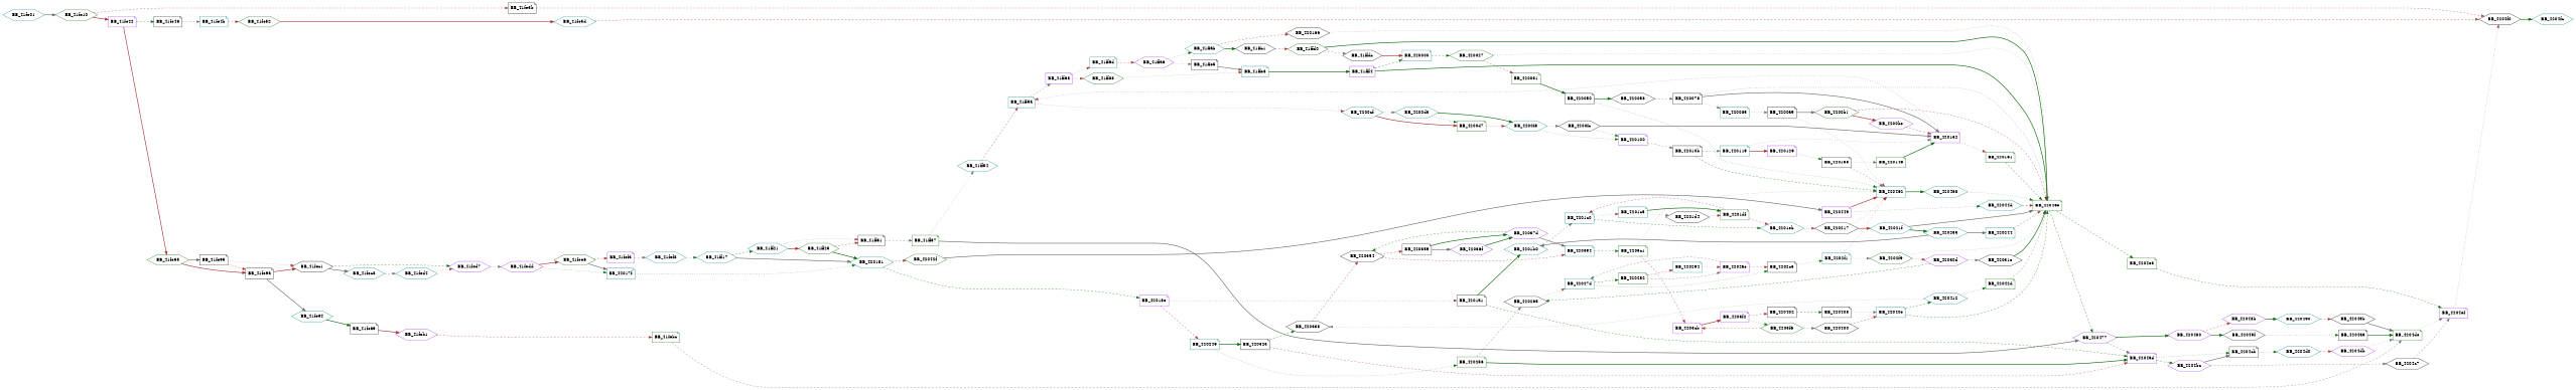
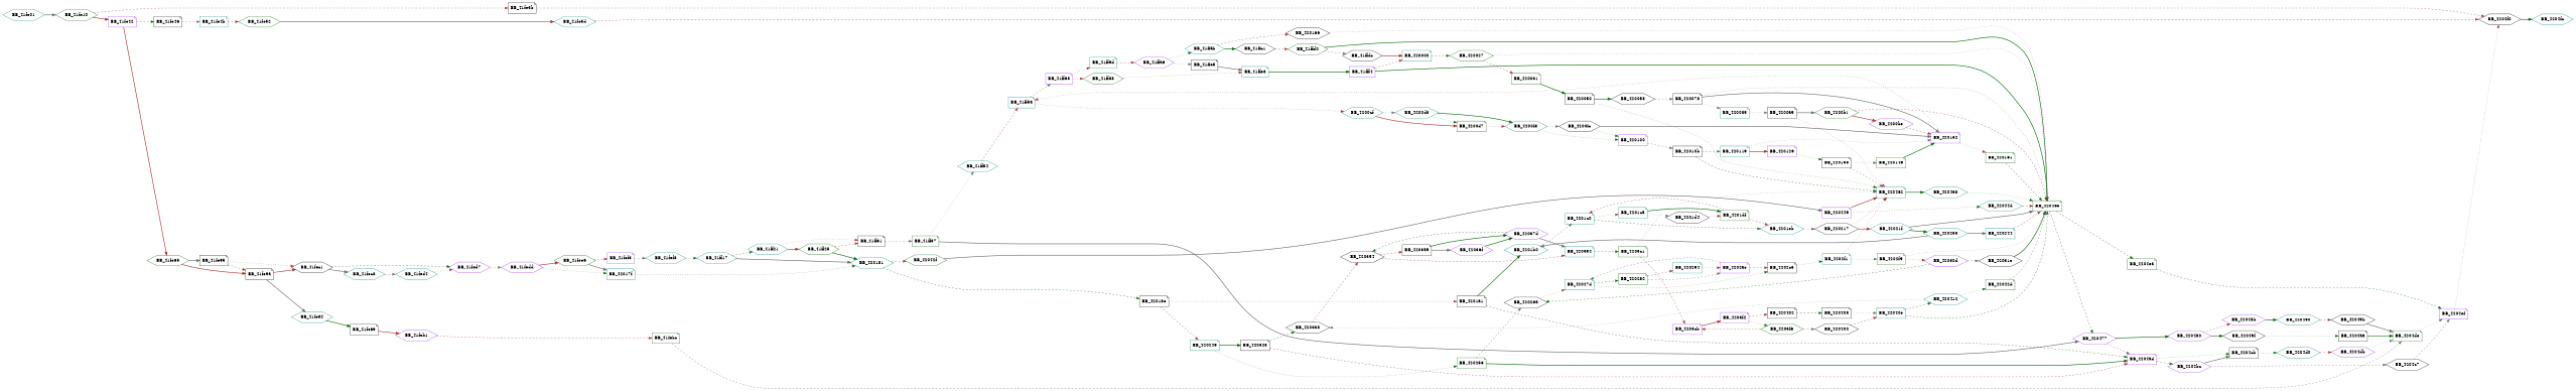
  digraph {
    rankdir=LR
    node [color=teal shape=hexagon]
    edge [color=brown style=dashed]
    BB_41fe10 [color=darkgreen]
    BB_41fe01
    BB_41fe3b [color=black shape=note]
    BB_41fe42 [color=purple shape=note]
    BB_4204f0 [color=black]
    BB_41fe46 [color=black shape=note]
    BB_41fe65 [color=darkgreen]
    BB_4204fc
    BB_41fe4b [shape=note]
    BB_41fe95 [color=black shape=note]
    BB_41fe9a [color=black shape=note]
    BB_41fe52 [color=darkgreen]
    BB_41fec1 [color=black]
    BB_41fea4
    BB_41fe5d
    BB_41fec8
    BB_41fed7 [color=purple]
    BB_41fea9 [color=black shape=note]
    BB_41fed4
    BB_41fedd [color=purple]
    BB_41feb1 [color=purple]
    BB_41febc [color=darkgreen shape=note]
    BB_4204de [color=darkgreen shape=note]
    BB_4204ef [color=purple shape=note]
    BB_41fee6 [color=darkgreen]
    BB_42017f [shape=note]
    BB_41fef3 [color=purple shape=note]
    BB_420181
    BB_41fef8
-   BB_42018e [color=purple shape=note]
+   BB_42018e [color=black shape=note]
    BB_42042f [color=darkgreen]
    BB_41ff17
    BB_41ff21
    BB_41ff25 [color=darkgreen]
    BB_41ff31 [color=black shape=note]
    BB_41ff37 [color=darkgreen shape=note]
    BB_4201a1 [color=black shape=note]
    BB_420249 [shape=note]
    BB_420449 [color=purple shape=note]
    BB_41ff54
    BB_420477 [color=purple]
    BB_41ff5a [shape=note]
    BB_4204ad [color=purple shape=note]
    BB_420480 [color=purple]
    BB_41ff68 [color=purple shape=note]
    BB_4200cf
    BB_4204bc [color=purple]
    BB_4204cb [color=black shape=note]
    BB_42048b [color=purple]
    BB_42049f [color=black]
    BB_41ff88 [color=darkgreen]
    BB_41ff9d [shape=note]
    BB_4200d3
    BB_4200d7 [color=darkgreen shape=note]
    BB_41ffe8 [shape=note]
    BB_41ffa6 [color=purple]
    BB_4200f8
    BB_41fff4 [color=purple shape=note]
    BB_41ffab
    BB_41ffe5 [color=black shape=note]
    BB_42046e [color=darkgreen shape=note]
    BB_420000 [shape=note]
    BB_41ffc1 [color=black]
    BB_420166 [color=black]
    BB_41ffd0 [color=darkgreen]
    BB_41ffdc [color=black]
    BB_4204e3 [color=darkgreen shape=note]
    BB_420027 [color=darkgreen]
    BB_420031 [color=darkgreen shape=note]
    BB_420050 [color=black shape=note]
    BB_420058 [color=black]
    BB_420462 [shape=note]
    BB_420078 [color=black shape=note]
    BB_420468
    BB_420085 [shape=note]
    BB_420152 [color=purple shape=note]
    BB_4200a9 [color=black shape=note]
    BB_420161 [color=darkgreen shape=note]
    BB_4200b1 [color=darkgreen]
    BB_4200be [color=purple]
    BB_4200fc [color=black]
    BB_420100 [color=purple shape=note]
    BB_42010b [color=black shape=note]
    BB_420119 [shape=note]
    BB_420129 [color=purple shape=note]
    BB_420138 [color=black shape=note]
    BB_420146 [color=darkgreen shape=note]
    BB_4201b0
    BB_420256 [color=darkgreen shape=note]
    BB_420323 [color=black shape=note]
    BB_42044d
    BB_4201c0 [shape=note]
    BB_420265 [color=black]
    BB_420338 [color=black]
    BB_4201c5 [shape=note]
    BB_4201eb
    BB_4204c7 [color=black]
    BB_4204d0
    BB_4201d4 [color=black]
    BB_4201df [color=darkgreen shape=note]
    BB_420217 [color=black]
    BB_42021f
    BB_420233
    BB_420244 [shape=note]
    BB_42027d [shape=note]
    BB_420354 [color=black]
    BB_420282 [color=darkgreen shape=note]
    BB_4202c5 [color=black shape=note]
    BB_420294 [shape=note]
    BB_4202ae [color=purple shape=note]
    BB_4202f1 [shape=note]
-   BB_4202f9 [color=darkgreen]
+   BB_4202f9 [color=darkgreen shape=note]
    BB_42030d [color=purple]
    BB_42031e [color=black]
    BB_420359 [color=black shape=note]
    BB_420394 [shape=note]
    BB_42036f [color=purple]
    BB_42037d [color=purple]
    BB_4203c1 [color=darkgreen shape=note]
    BB_4203cb [color=purple shape=note]
    BB_4203f2 [color=purple shape=note]
    BB_4203f6 [color=darkgreen]
    BB_420402 [color=black shape=note]
    BB_420400 [color=black]
    BB_420408 [color=black shape=note]
    BB_42040e [shape=note]
    BB_420412
    BB_42042d [color=darkgreen shape=note]
    BB_420490
    BB_4204aa [color=black shape=note]
    BB_42049b [color=black]
    BB_4204db [color=purple]
    BB_41fe10 -> BB_41fe3b
    BB_41fe10 -> BB_41fe42 [style=bold]
    BB_41fe01 -> BB_41fe10 [color=gray40 style=bold]
    BB_41fe3b -> BB_4204f0
    BB_41fe42 -> BB_41fe46 [color=darkgreen]
    BB_41fe42 -> BB_41fe65 [style=bold]
    BB_4204f0 -> BB_4204fc [color=darkgreen style=bold]
    BB_41fe46 -> BB_41fe4b [color=gray40]
    BB_41fe65 -> BB_41fe95 [color=gray40 style=bold]
    BB_41fe65 -> BB_41fe9a [style=bold]
    BB_41fe4b -> BB_41fe52
    BB_41fe95 -> BB_41fe9a
    BB_41fe95 -> BB_41fec1 [style=dotted]
    BB_41fe9a -> BB_41fec1 [style=bold]
    BB_41fe9a -> BB_41fea4 [color=gray40 style=bold]
    BB_41fe52 -> BB_41fe5d [style=bold]
    BB_41fec1 -> BB_41fec8 [color=gray40 style=bold]
    BB_41fec1 -> BB_41fed7 [color=darkgreen]
    BB_41fea4 -> BB_41fea9 [color=darkgreen style=bold]
    BB_41fe5d -> BB_4204f0
    BB_41fec8 -> BB_41fed4 [color=gray40]
    BB_41fed7 -> BB_41fedd [color=gray40 style=dotted]
    BB_41fea9 -> BB_41feb1 [style=bold]
    BB_41fed4 -> BB_41fed7 [style=dotted]
    BB_41fedd -> BB_41fee6 [style=bold]
    BB_41fedd -> BB_42017f [color=darkgreen style=dotted]
    BB_41feb1 -> BB_41febc
    BB_41febc -> BB_4204de [color=gray40]
    BB_4204de -> BB_4204ef [color=gray40 style=dotted]
    BB_4204ef -> BB_4204f0 [style=dotted]
    BB_41fee6 -> BB_42017f [color=gray40 style=bold]
    BB_41fee6 -> BB_41fef3
    BB_42017f -> BB_420181 [color=darkgreen style=dotted]
    BB_41fef3 -> BB_41fef8 [color=gray40]
    BB_420181 -> BB_42018e [color=darkgreen]
    BB_420181 -> BB_42042f
    BB_41fef8 -> BB_41ff17 [color=darkgreen style=dotted]
    BB_42018e -> BB_4201a1 [style=dotted]
    BB_42018e -> BB_420249
    BB_42042f -> BB_420449 [color=gray40 style=bold]
    BB_41ff17 -> BB_420181 [color=gray40 style=bold]
    BB_41ff17 -> BB_41ff21 [color=darkgreen]
    BB_41ff21 -> BB_41ff25 [style=bold]
    BB_41ff21 -> BB_41ff31 [style=dotted]
    BB_41ff25 -> BB_420181 [color=darkgreen style=bold]
    BB_41ff25 -> BB_41ff31
    BB_41ff31 -> BB_41ff37 [color=gray40]
    BB_41ff37 -> BB_41ff54 [color=gray40 style=dotted]
    BB_41ff37 -> BB_420477 [color=gray40 style=bold]
    BB_4201a1 -> BB_4204ad [color=darkgreen]
    BB_4201a1 -> BB_4201b0 [color=darkgreen style=bold]
    BB_420249 -> BB_420256 [color=darkgreen style=dotted]
    BB_420249 -> BB_420323 [color=darkgreen style=bold]
    BB_420449 -> BB_420462 [style=bold]
    BB_420449 -> BB_42044d [color=darkgreen style=dotted]
    BB_41ff54 -> BB_41ff5a
    BB_420477 -> BB_4204ad [color=gray40]
    BB_420477 -> BB_420480 [color=darkgreen style=bold]
    BB_41ff5a -> BB_41ff68 [color=gray40]
    BB_41ff5a -> BB_4200cf [style=dotted]
    BB_4204ad -> BB_4204bc [color=darkgreen]
    BB_4204ad -> BB_4204cb [color=darkgreen style=dotted]
    BB_420480 -> BB_42048b
    BB_420480 -> BB_42049f [color=darkgreen style=bold]
    BB_41ff68 -> BB_41ff88 [style=dotted]
    BB_41ff68 -> BB_41ff9d [style=dotted]
    BB_4200cf -> BB_4200d3 [color=gray40 style=dotted]
    BB_4200cf -> BB_4200d7 [style=bold]
    BB_4204bc -> BB_4204cb [color=gray40 style=bold]
    BB_4204bc -> BB_4204c7 [color=gray40]
    BB_4204cb -> BB_4204d0 [color=darkgreen style=dotted]
    BB_42048b -> BB_420490 [color=darkgreen style=bold]
    BB_42049f -> BB_4204aa [color=darkgreen style=dotted]
    BB_41ff88 -> BB_41ffe8 [style=dotted]
    BB_41ff9d -> BB_41ffa6
    BB_4200d3 -> BB_4200d7 [color=darkgreen style=dotted]
    BB_4200d3 -> BB_4200f8 [color=darkgreen style=bold]
    BB_4200d7 -> BB_4200f8 [style=dotted]
    BB_41ffe8 -> BB_41fff4 [color=darkgreen style=bold]
    BB_41ffa6 -> BB_41ffab [color=darkgreen style=dotted]
    BB_41ffa6 -> BB_41ffe5 [color=gray40 style=dotted]
    BB_4200f8 -> BB_4200fc [color=gray40 style=dotted]
    BB_4200f8 -> BB_420100 [color=darkgreen style=dotted]
    BB_41fff4 -> BB_42046e [color=darkgreen style=bold]
-   BB_41fff4 -> BB_420000 [color=darkgreen]
+   BB_41fff4 -> BB_420000
    BB_41ffab -> BB_41ffc1 [color=darkgreen style=bold]
    BB_41ffab -> BB_420166
    BB_41ffe5 -> BB_41ffe8 [color=gray40 style=bold]
    BB_42046e -> BB_420477 [color=darkgreen]
    BB_42046e -> BB_4204e3 [color=darkgreen]
    BB_420000 -> BB_420027 [color=darkgreen]
    BB_41ffc1 -> BB_41ffd0
    BB_420166 -> BB_42046e [style=dotted]
    BB_41ffd0 -> BB_42046e [color=darkgreen style=bold]
    BB_41ffd0 -> BB_41ffdc [color=gray40]
    BB_41ffdc -> BB_420000 [style=bold]
    BB_4204e3 -> BB_4204ef [color=darkgreen]
    BB_420027 -> BB_42046e [color=gray40 style=dotted]
    BB_420027 -> BB_420031
    BB_420031 -> BB_420050 [color=darkgreen style=bold]
    BB_420050 -> BB_420058 [color=darkgreen style=bold]
    BB_420050 -> BB_420462 [color=darkgreen style=dotted]
    BB_420058 -> BB_420078 [color=gray40]
    BB_420462 -> BB_420468 [color=darkgreen style=bold]
    BB_420078 -> BB_42046e [color=darkgreen style=dotted]
    BB_420078 -> BB_420085 [color=gray40 style=dotted]
    BB_420078 -> BB_420152 [color=gray40 style=bold]
    BB_420468 -> BB_42046e [color=darkgreen style=dotted]
    BB_420085 -> BB_4200a9 [color=gray40 style=dotted]
    BB_420152 -> BB_41ff5a [style=dotted]
    BB_420152 -> BB_420161 [style=dotted]
    BB_4200a9 -> BB_420462 [style=dotted]
    BB_4200a9 -> BB_4200b1 [color=gray40 style=bold]
    BB_420161 -> BB_42046e [color=darkgreen]
    BB_4200b1 -> BB_42046e
    BB_4200b1 -> BB_4200be [style=bold]
    BB_4200be -> BB_420152
    BB_4200fc -> BB_420152 [color=gray40 style=bold]
    BB_4200fc -> BB_420100 [color=darkgreen style=dotted]
    BB_420100 -> BB_42010b [color=gray40]
    BB_42010b -> BB_420462 [color=darkgreen]
    BB_42010b -> BB_420119 [color=gray40]
    BB_420119 -> BB_420152 [color=gray40 style=dotted]
    BB_420119 -> BB_420129 [style=bold]
    BB_420129 -> BB_420138 [color=darkgreen style=dotted]
    BB_420138 -> BB_420462 [color=gray40]
    BB_420138 -> BB_420146 [color=gray40 style=dotted]
    BB_420146 -> BB_420152 [color=darkgreen style=bold]
    BB_4201b0 -> BB_4201c0 [color=gray40]
    BB_420256 -> BB_4204ad [color=darkgreen style=bold]
    BB_420256 -> BB_420265 [color=gray40]
    BB_420323 -> BB_4204ad
    BB_420323 -> BB_420338 [color=darkgreen]
    BB_42044d -> BB_42046e
    BB_4201c0 -> BB_4201c5 [style=dotted]
    BB_4201c0 -> BB_4201eb [color=darkgreen]
    BB_420265 -> BB_42027d [style=dotted]
    BB_420338 -> BB_420354
    BB_4201c5 -> BB_4201d4 [color=gray40 style=dotted]
    BB_4201c5 -> BB_4201df [color=darkgreen style=bold]
    BB_4201eb -> BB_420217 [style=dotted]
    BB_4204c7 -> BB_4204ef [color=gray40]
    BB_4204d0 -> BB_4204db
    BB_4201d4 -> BB_4201df [style=dotted]
    BB_4201df -> BB_4201c0
    BB_4201df -> BB_4201eb
    BB_420217 -> BB_420462 [style=dotted]
    BB_420217 -> BB_42021f [style=bold]
    BB_42021f -> BB_42046e [color=gray40 style=bold]
    BB_42021f -> BB_420233 [color=darkgreen style=bold]
    BB_420233 -> BB_4201b0 [color=gray40 style=bold]
    BB_420233 -> BB_420244 [color=gray40 style=bold]
    BB_420244 -> BB_42046e
    BB_42027d -> BB_420282 [color=darkgreen]
    BB_42027d -> BB_4202c5 [color=darkgreen style=dotted]
    BB_420354 -> BB_420359
    BB_420354 -> BB_420394
    BB_420282 -> BB_420294
    BB_420282 -> BB_4202ae [color=gray40]
    BB_4202c5 -> BB_4202f1 [color=darkgreen style=dotted]
    BB_420294 -> BB_4202ae [style=dotted]
    BB_4202ae -> BB_42027d [color=gray40]
    BB_4202ae -> BB_4202c5
    BB_4202f1 -> BB_420462 [style=dotted]
    BB_4202f1 -> BB_4202f9 [color=gray40 style=dotted]
    BB_4202f9 -> BB_42046e [color=gray40 style=dotted]
    BB_4202f9 -> BB_42030d [style=dotted]
    BB_42030d -> BB_420265 [color=darkgreen]
    BB_42030d -> BB_42031e [color=gray40]
    BB_42031e -> BB_42046e [color=darkgreen style=bold]
    BB_420359 -> BB_42036f [color=gray40 style=bold]
    BB_420359 -> BB_42037d [color=darkgreen style=bold]
    BB_420394 -> BB_4203c1 [color=darkgreen]
    BB_42036f -> BB_42037d [color=darkgreen style=bold]
    BB_42037d -> BB_420354 [color=darkgreen]
    BB_42037d -> BB_420394 [color=gray40 style=bold]
    BB_4203c1 -> BB_420462 [color=gray40 style=dotted]
    BB_4203c1 -> BB_4203cb
    BB_4203cb -> BB_4203f2 [style=bold]
    BB_4203f2 -> BB_4203f6 [color=darkgreen style=dotted]
    BB_4203f2 -> BB_420402
    BB_4203f6 -> BB_4203cb
    BB_4203f6 -> BB_420400 [color=gray40]
    BB_420402 -> BB_420408 [color=darkgreen]
    BB_420400 -> BB_42040e
    BB_420408 -> BB_42040e [color=gray40 style=dotted]
    BB_42040e -> BB_42046e [color=darkgreen]
    BB_42040e -> BB_420412 [color=darkgreen]
    BB_420412 -> BB_420338 [color=gray40 style=dotted]
    BB_420412 -> BB_42042d [color=darkgreen style=dotted]
    BB_42042d -> BB_42046e [color=gray40]
    BB_420490 -> BB_42049b
    BB_4204aa -> BB_4204de [color=darkgreen style=bold]
    BB_42049b -> BB_4204de [color=gray40 style=bold]
    BB_4204db -> BB_4204de [color=gray40 style=dotted]
  }
